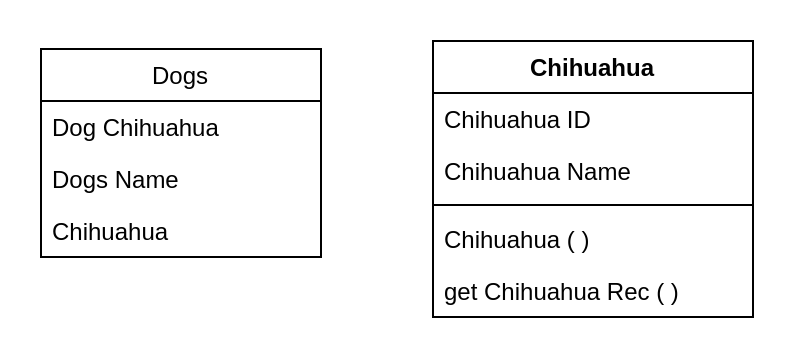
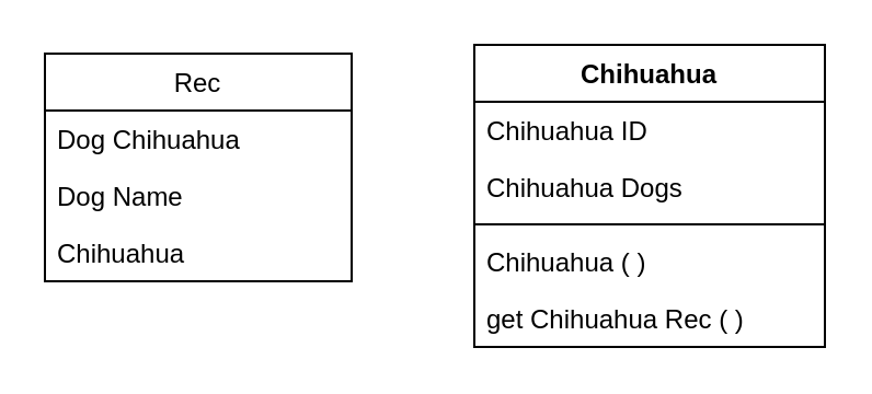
  <mxCell id="0" />
  <mxCell id="1" parent="0" />
  <mxCell id="2" value="Chihuahua" style="swimlane;fontStyle=1;align=center;verticalAlign=top;childLayout=stackLayout;horizontal=1;startSize=26;horizontalStack=0;resizeParent=1;resizeParentMax=0;resizeLast=0;collapsible=1;marginBottom=0;" parent="1" vertex="1"><mxGeometry x="216" y="20" width="160" height="138" as="geometry" /></mxCell>
  <mxCell id="3" value="Chihuahua ID" style="text;strokeColor=none;fillColor=none;align=left;verticalAlign=top;spacingLeft=4;spacingRight=4;overflow=hidden;rotatable=0;points=[[0,0.5],[1,0.5]];portConstraint=eastwest;" parent="2" vertex="1"><mxGeometry y="26" width="160" height="26" as="geometry" /></mxCell>
- <mxCell id="4" value="Chihuahua Name" style="text;strokeColor=none;fillColor=none;align=left;verticalAlign=top;spacingLeft=4;spacingRight=4;overflow=hidden;rotatable=0;points=[[0,0.5],[1,0.5]];portConstraint=eastwest;" parent="2" vertex="1"><mxGeometry y="52" width="160" height="26" as="geometry" /></mxCell>
+ <mxCell id="4" value="Chihuahua Dogs" style="text;strokeColor=none;fillColor=none;align=left;verticalAlign=top;spacingLeft=4;spacingRight=4;overflow=hidden;rotatable=0;points=[[0,0.5],[1,0.5]];portConstraint=eastwest;" parent="2" vertex="1"><mxGeometry y="52" width="160" height="26" as="geometry" /></mxCell>
  <mxCell id="5" value="" style="line;strokeWidth=1;fillColor=none;align=left;verticalAlign=middle;spacingTop=-1;spacingLeft=3;spacingRight=3;rotatable=0;labelPosition=right;points=[];portConstraint=eastwest;strokeColor=inherit;" parent="2" vertex="1"><mxGeometry y="78" width="160" height="8" as="geometry" /></mxCell>
  <mxCell id="6" value="Chihuahua ( )&#10;" style="text;strokeColor=none;fillColor=none;align=left;verticalAlign=top;spacingLeft=4;spacingRight=4;overflow=hidden;rotatable=0;points=[[0,0.5],[1,0.5]];portConstraint=eastwest;" parent="2" vertex="1"><mxGeometry y="86" width="160" height="26" as="geometry" /></mxCell>
  <mxCell id="7" value="get Chihuahua Rec ( )&#10;" style="text;strokeColor=none;fillColor=none;align=left;verticalAlign=top;spacingLeft=4;spacingRight=4;overflow=hidden;rotatable=0;points=[[0,0.5],[1,0.5]];portConstraint=eastwest;" parent="2" vertex="1"><mxGeometry y="112" width="160" height="26" as="geometry" /></mxCell>
- <mxCell id="8" value="Dogs" style="swimlane;fontStyle=0;childLayout=stackLayout;horizontal=1;startSize=26;fillColor=none;horizontalStack=0;resizeParent=1;resizeParentMax=0;resizeLast=0;collapsible=1;marginBottom=0;" parent="1" vertex="1"><mxGeometry x="20" y="24" width="140" height="104" as="geometry" /></mxCell>
+ <mxCell id="8" value="Rec" style="swimlane;fontStyle=0;childLayout=stackLayout;horizontal=1;startSize=26;fillColor=none;horizontalStack=0;resizeParent=1;resizeParentMax=0;resizeLast=0;collapsible=1;marginBottom=0;" parent="1" vertex="1"><mxGeometry x="20" y="24" width="140" height="104" as="geometry" /></mxCell>
  <mxCell id="9" value="Dog Chihuahua" style="text;strokeColor=none;fillColor=none;align=left;verticalAlign=top;spacingLeft=4;spacingRight=4;overflow=hidden;rotatable=0;points=[[0,0.5],[1,0.5]];portConstraint=eastwest;" parent="8" vertex="1"><mxGeometry y="26" width="140" height="26" as="geometry" /></mxCell>
- <mxCell id="10" value="Dogs Name" style="text;strokeColor=none;fillColor=none;align=left;verticalAlign=top;spacingLeft=4;spacingRight=4;overflow=hidden;rotatable=0;points=[[0,0.5],[1,0.5]];portConstraint=eastwest;" parent="8" vertex="1"><mxGeometry y="52" width="140" height="26" as="geometry" /></mxCell>
+ <mxCell id="10" value="Dog Name" style="text;strokeColor=none;fillColor=none;align=left;verticalAlign=top;spacingLeft=4;spacingRight=4;overflow=hidden;rotatable=0;points=[[0,0.5],[1,0.5]];portConstraint=eastwest;" parent="8" vertex="1"><mxGeometry y="52" width="140" height="26" as="geometry" /></mxCell>
  <mxCell id="11" value="Chihuahua" style="text;strokeColor=none;fillColor=none;align=left;verticalAlign=top;spacingLeft=4;spacingRight=4;overflow=hidden;rotatable=0;points=[[0,0.5],[1,0.5]];portConstraint=eastwest;" parent="8" vertex="1"><mxGeometry y="78" width="140" height="26" as="geometry" /></mxCell>
